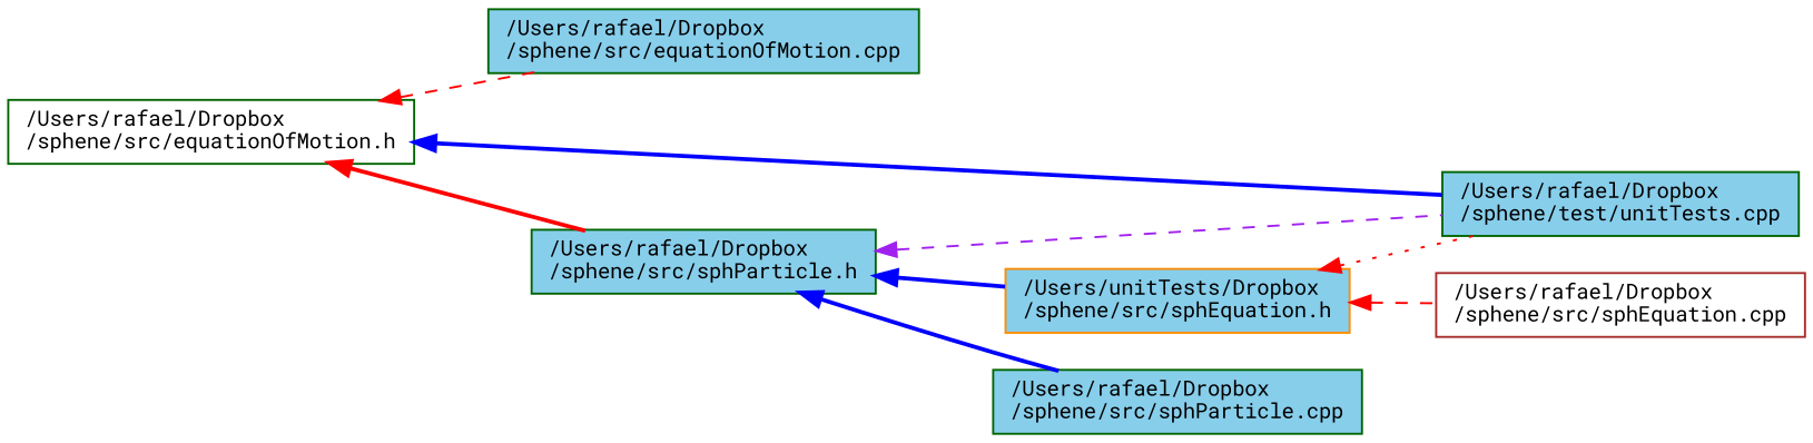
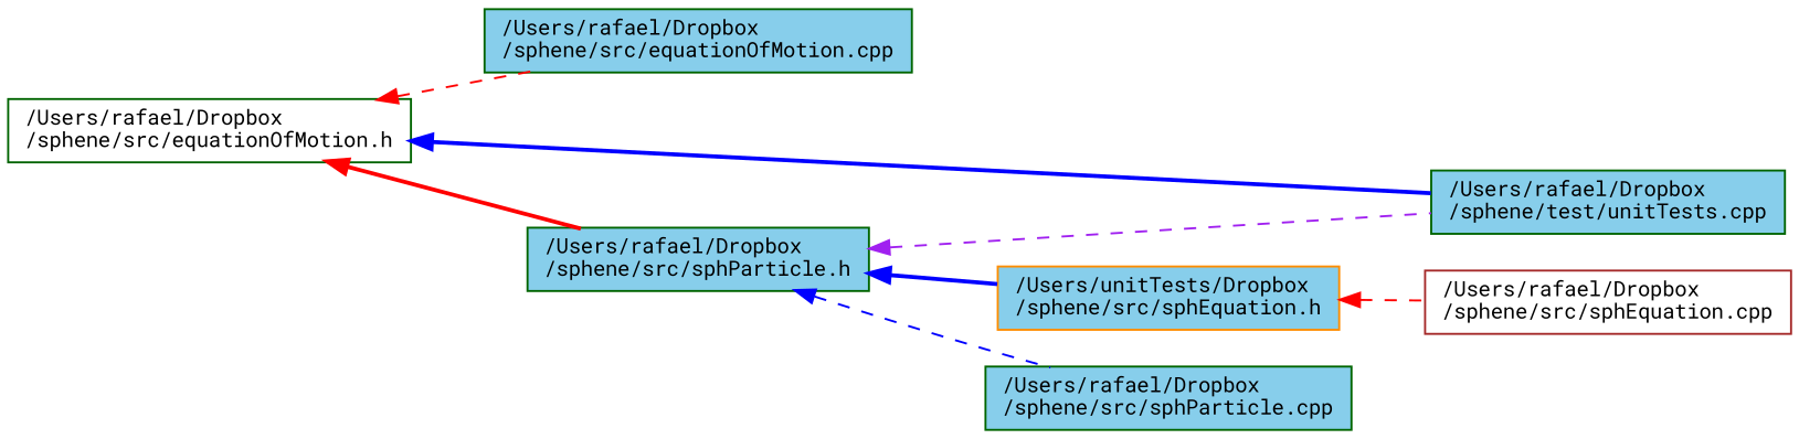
  digraph {
    fontname="Roboto Mono"
    rankdir=LR
    node [color=darkgreen fillcolor=skyblue fontname="Roboto Mono" fontsize=10 shape=record style=filled]
    edge [color=red dir=back fontname="Roboto Mono" fontsize=10 labelfontname=Helvetica labelfontsize=10 style=bold]
    n1 [fillcolor=white fontcolor=black height=0.2 label="/Users/rafael/Dropbox\l/sphene/src/equationOfMotion.h" width=0.4]
    n2 [height=0.2 label="/Users/rafael/Dropbox\l/sphene/src/equationOfMotion.cpp" width=0.4]
    n3 [height=0.2 label="/Users/rafael/Dropbox\l/sphene/src/sphParticle.h" width=0.4]
    n4 [height=0.2 label="/Users/rafael/Dropbox\l/sphene/test/unitTests.cpp" width=0.4]
    n5 [color=darkorange height=0.2 label="/Users/unitTests/Dropbox\l/sphene/src/sphEquation.h" width=0.4]
    n6 [height=0.2 label="/Users/rafael/Dropbox\l/sphene/src/sphParticle.cpp" width=0.4]
    n7 [color=brown fillcolor=white height=0.2 label="/Users/rafael/Dropbox\l/sphene/src/sphEquation.cpp" width=0.4]
    n1 -> n2 [style=dashed]
    n1 -> n3
    n1 -> n4 [color=blue]
    n3 -> n4 [color=purple style=dashed]
    n3 -> n5 [color=blue]
-   n3 -> n6 [color=blue]
-   n5 -> n4 [style=dotted]
+   n3 -> n6 [color=blue style=dashed]
    n5 -> n7 [style=dashed]
  }
